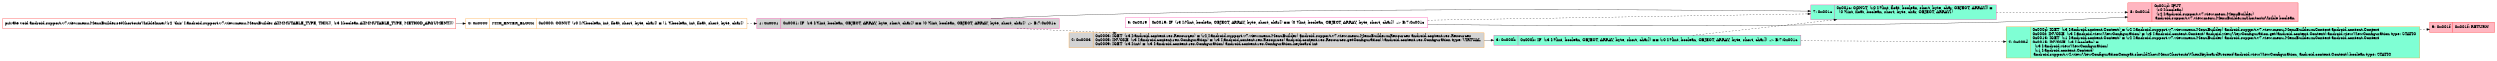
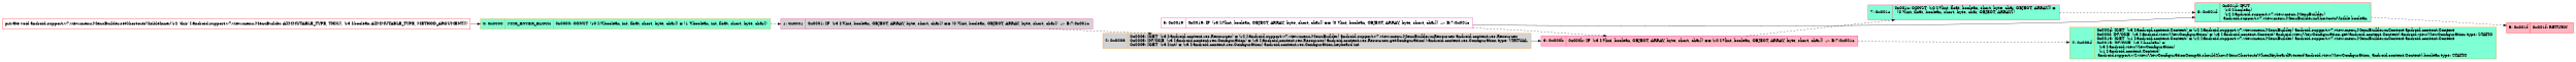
  digraph {
    rankdir=LR
    node [color=deeppink fillcolor=aquamarine shape=record style=filled]
    edge [style=dashed]
-   n1 [color=darkorange fillcolor=white label="{0\:\ 0x0000|MTH_ENTER_BLOCK\l|0x0000: CONST  (r0 I:?[boolean, int, float, short, byte, char]) = (1 ?[boolean, int, float, short, byte, char]) \l}"]
+   n1 [color=darkorange label="{0\:\ 0x0000|MTH_ENTER_BLOCK\l|0x0000: CONST  (r0 I:?[boolean, int, float, short, byte, char]) = (1 ?[boolean, int, float, short, byte, char]) \l}"]
    n2 [fillcolor=lightgrey label="{1\:\ 0x0001|0x0001: IF  (r3 I:?[int, boolean, OBJECT, ARRAY, byte, short, char]) == (0 ?[int, boolean, OBJECT, ARRAY, byte, short, char])  \-\> B:7:0x001c \l}"]
    n3 [color=darkorange fillcolor=lightgrey label="{2\:\ 0x0003|0x0003: IGET  (r3 I:android.content.res.Resources) = (r2 I:android.support.v7.view.menu.MenuBuilder) android.support.v7.view.menu.MenuBuilder.mResources android.content.res.Resources \l0x0005: INVOKE  (r3 I:android.content.res.Configuration) = (r3 I:android.content.res.Resources) android.content.res.Resources.getConfiguration():android.content.res.Configuration type: VIRTUAL \l0x0009: IGET  (r3 I:int) = (r3 I:android.content.res.Configuration) android.content.res.Configuration.keyboard int \l}"]
    n4 [label="{7\:\ 0x001c|0x001c: CONST  (r0 I:?[int, float, boolean, short, byte, char, OBJECT, ARRAY]) = \l  (0 ?[int, float, boolean, short, byte, char, OBJECT, ARRAY])\l \l}"]
-   n5 [label="{3\:\ 0x000b|0x000b: IF  (r3 I:?[int, boolean, OBJECT, ARRAY, byte, short, char]) == (r0 I:?[int, boolean, OBJECT, ARRAY, byte, short, char])  \-\> B:7:0x001c \l}"]
-   n6 [color=red fillcolor=lightpink label="{8\:\ 0x001d|0x001d: IPUT  \l  (r0 I:boolean)\l  (r2 I:android.support.v7.view.menu.MenuBuilder)\l android.support.v7.view.menu.MenuBuilder.mShortcutsVisible boolean \l}"]
+   n5 [fillcolor=lightpink label="{3\:\ 0x000b|0x000b: IF  (r3 I:?[int, boolean, OBJECT, ARRAY, byte, short, char]) == (r0 I:?[int, boolean, OBJECT, ARRAY, byte, short, char])  \-\> B:7:0x001c \l}"]
+   n6 [color=red label="{8\:\ 0x001d|0x001d: IPUT  \l  (r0 I:boolean)\l  (r2 I:android.support.v7.view.menu.MenuBuilder)\l android.support.v7.view.menu.MenuBuilder.mShortcutsVisible boolean \l}"]
    n7 [color=darkorange label="{4\:\ 0x000d|0x000d: IGET  (r3 I:android.content.Context) = (r2 I:android.support.v7.view.menu.MenuBuilder) android.support.v7.view.menu.MenuBuilder.mContext android.content.Context \l0x000f: INVOKE  (r3 I:android.view.ViewConfiguration) = (r3 I:android.content.Context) android.view.ViewConfiguration.get(android.content.Context):android.view.ViewConfiguration type: STATIC \l0x0013: IGET  (r1 I:android.content.Context) = (r2 I:android.support.v7.view.menu.MenuBuilder) android.support.v7.view.menu.MenuBuilder.mContext android.content.Context \l0x0015: INVOKE  (r3 I:boolean) = \l  (r3 I:android.view.ViewConfiguration)\l  (r1 I:android.content.Context)\l android.support.v4.view.ViewConfigurationCompat.shouldShowMenuShortcutsWhenKeyboardPresent(android.view.ViewConfiguration, android.content.Context):boolean type: STATIC \l}"]
    n8 [fillcolor=white label="{5\:\ 0x0019|0x0019: IF  (r3 I:?[int, boolean, OBJECT, ARRAY, byte, short, char]) == (0 ?[int, boolean, OBJECT, ARRAY, byte, short, char])  \-\> B:7:0x001c \l}"]
    n9 [color=red fillcolor=lightpink label="{9\:\ 0x001f|0x001f: RETURN   \l}"]
    n10 [color=red fillcolor=white label="{private void android.support.v7.view.menu.MenuBuilder.setShortcutsVisibleInner((r2 'this' I:android.support.v7.view.menu.MenuBuilder A[IMMUTABLE_TYPE, THIS]), (r3 I:boolean A[IMMUTABLE_TYPE, METHOD_ARGUMENT])) }"]
    n1 -> n2
    n2 -> n3
-   n2 -> n4 [style=solid]
    n3 -> n5 [style=solid]
    n4 -> n6
    n5 -> n4
    n5 -> n7
-   n7 -> n9
-   n8 -> n4
+   n6 -> n9
+   n8 -> n5
    n8 -> n6 [style=solid]
    n10 -> n1 [style=solid]
  }
